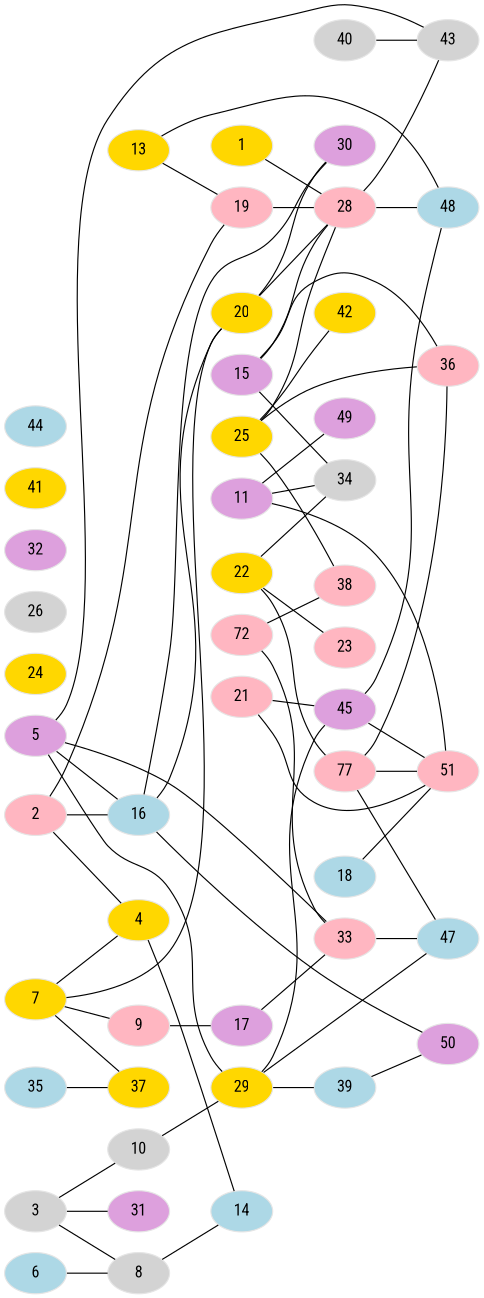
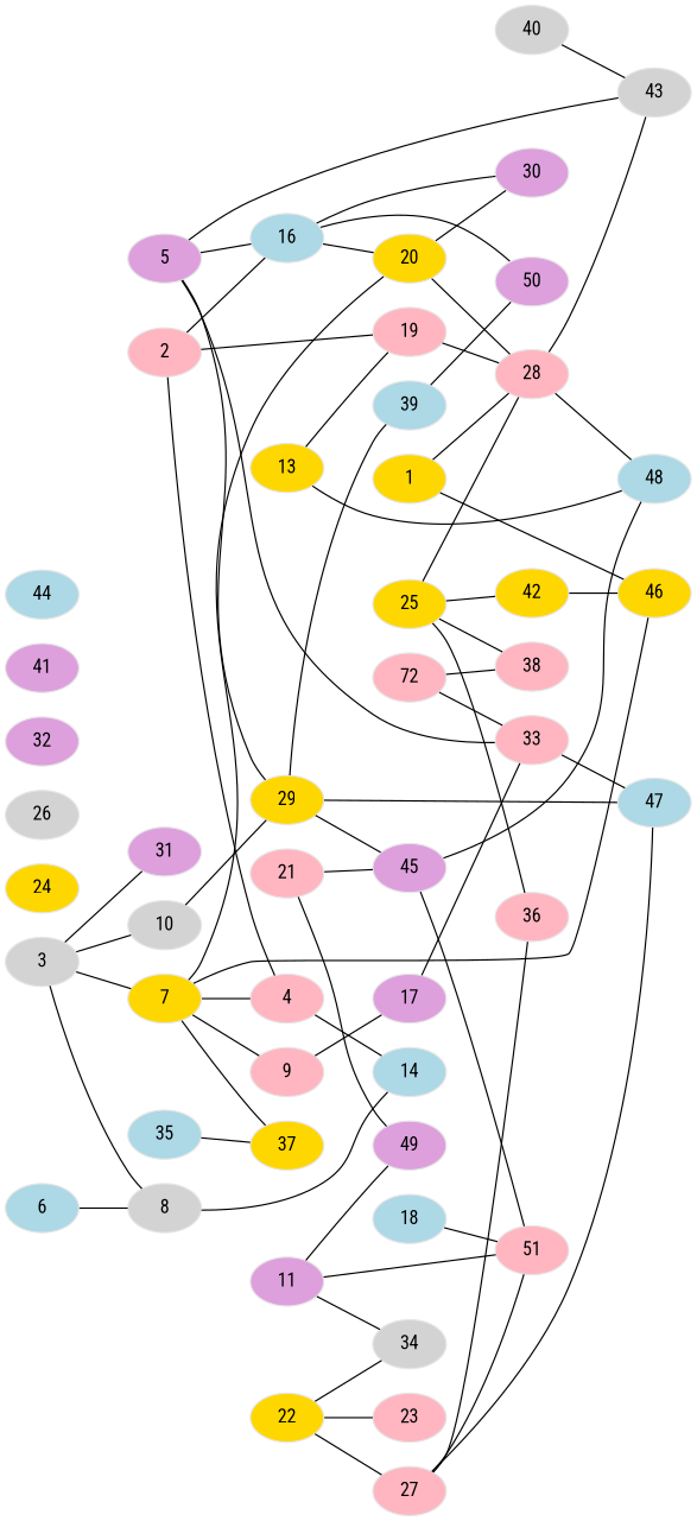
  graph {
    fontname="Roboto Condensed"
    rankdir=LR
    node [color=gray90 fillcolor=lightpink fontname="Roboto Condensed" style=filled]
    edge [fontname="Roboto Condensed"]
    1 [fillcolor=gold]
    28
+   46 [fillcolor=gold]
    43 [fillcolor=lightgrey]
    48 [fillcolor=lightblue]
    2
-   4 [fillcolor=gold]
+   4
    16 [fillcolor=lightblue]
    19
    14 [fillcolor=lightblue]
    20 [fillcolor=gold]
    30 [fillcolor=plum]
    50 [fillcolor=plum]
    3 [fillcolor=lightgrey]
    7 [fillcolor=gold]
    8 [fillcolor=lightgrey]
    10 [fillcolor=lightgrey]
    31 [fillcolor=plum]
    9
    37 [fillcolor=gold]
    29 [fillcolor=gold]
    5 [fillcolor=plum]
    33
    45 [fillcolor=plum]
    47 [fillcolor=lightblue]
    39 [fillcolor=lightblue]
    6 [fillcolor=lightblue]
    17 [fillcolor=plum]
    21
    51
    11 [fillcolor=plum]
    34 [fillcolor=lightgrey]
    49 [fillcolor=plum]
    n34 [label=72]
    38
    13 [fillcolor=gold]
-   15 [fillcolor=plum]
    36
    18 [fillcolor=lightblue]
    22 [fillcolor=gold]
    23
-   27 [label=77]
+   27
    24 [fillcolor=gold]
    25 [fillcolor=gold]
    42 [fillcolor=gold]
    26 [fillcolor=lightgrey]
    32 [fillcolor=plum]
    35 [fillcolor=lightblue]
    40 [fillcolor=lightgrey]
-   41 [fillcolor=gold]
+   41 [fillcolor=plum]
    44 [fillcolor=lightblue]
    1 -- 28
+   1 -- 46
    28 -- 43
    28 -- 48
    2 -- 4
    2 -- 16
    2 -- 19
    4 -- 14
    16 -- 20
    16 -- 30
    16 -- 50
    19 -- 28
    20 -- 28
    20 -- 30
+   3 -- 7
    3 -- 8
    3 -- 10
    3 -- 31
+   7 -- 46
    7 -- 4
    7 -- 20
    7 -- 9
    7 -- 37
    8 -- 14
    10 -- 29
    9 -- 17
    29 -- 45
    29 -- 47
    29 -- 39
    5 -- 43
    5 -- 16
    5 -- 29
    5 -- 33
    33 -- 47
    45 -- 48
    45 -- 51
    39 -- 50
    6 -- 8
    17 -- 33
    21 -- 45
-   21 -- 51
+   21 -- 49
    11 -- 51
    11 -- 34
    11 -- 49
    n34 -- 33
    n34 -- 38
    13 -- 48
    13 -- 19
-   15 -- 28
-   15 -- 34
-   15 -- 36
    18 -- 51
    22 -- 34
    22 -- 23
    22 -- 27
    27 -- 47
    27 -- 51
    27 -- 36
    25 -- 28
    25 -- 38
    25 -- 36
    25 -- 42
+   42 -- 46
    35 -- 37
    40 -- 43
  }
